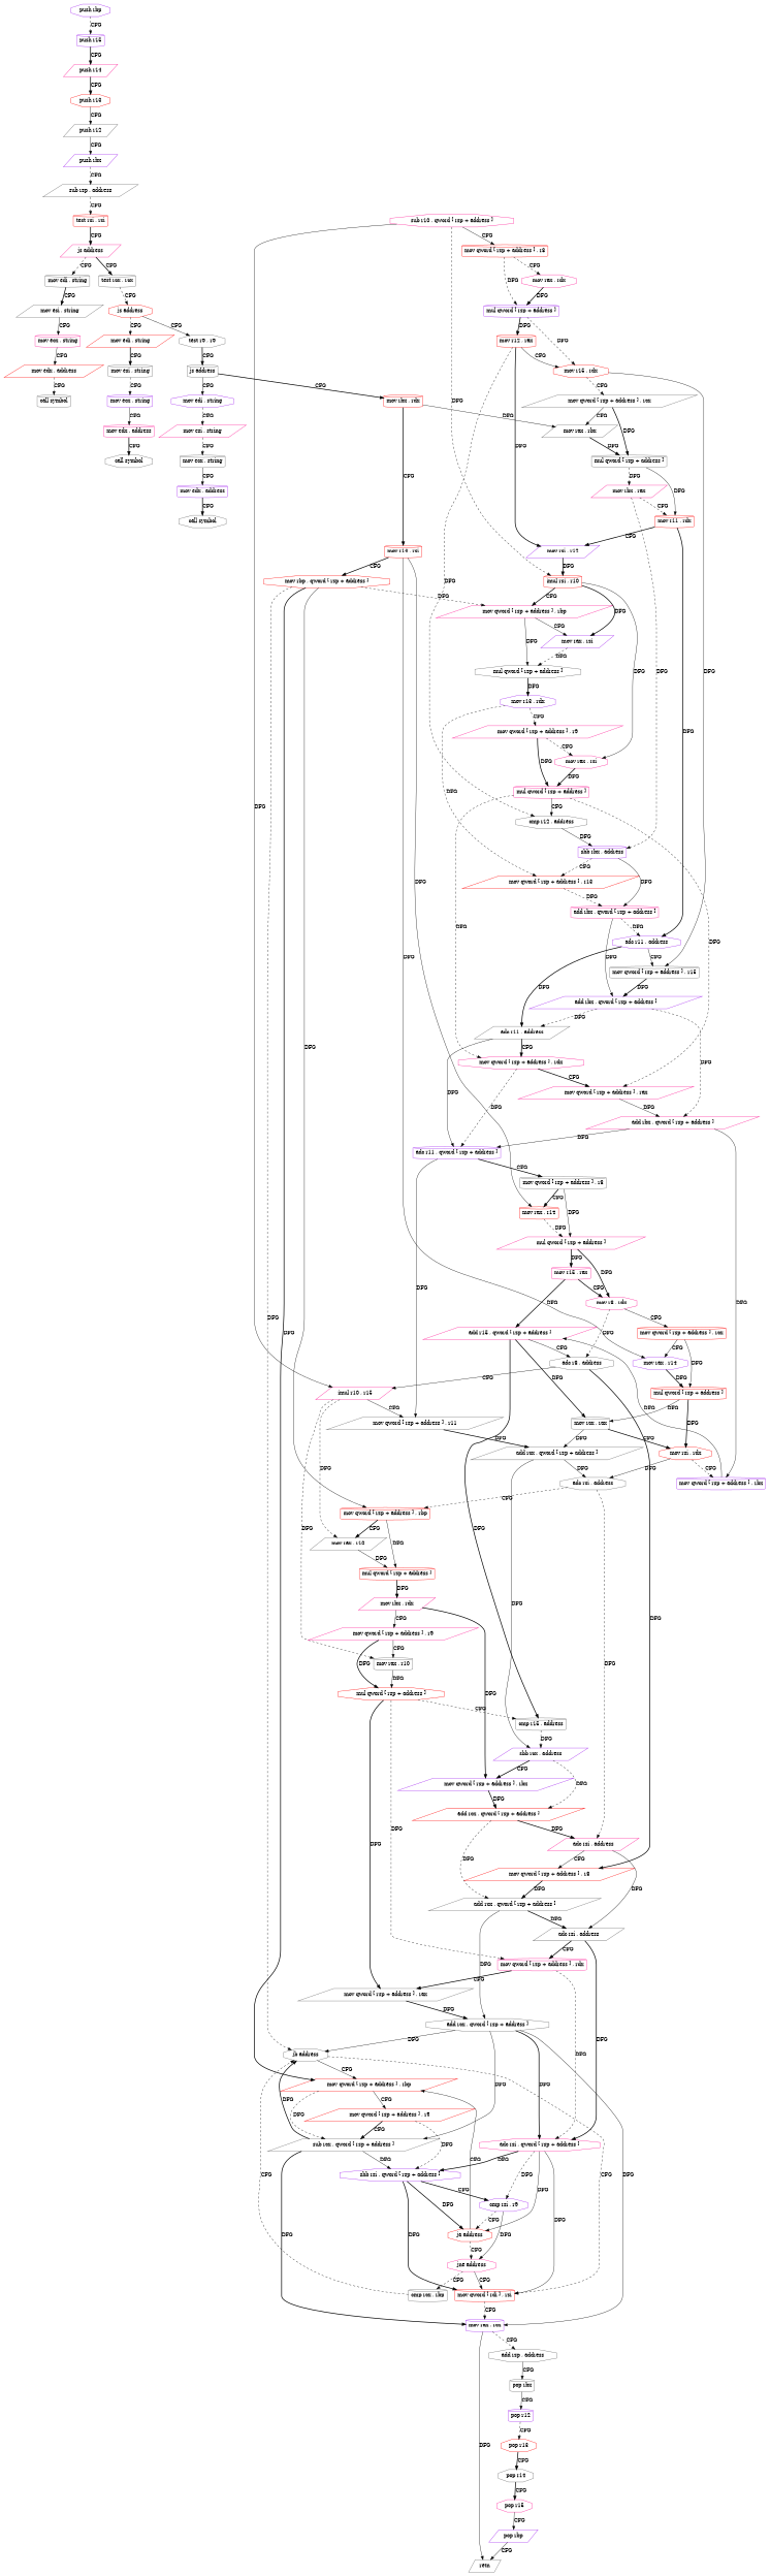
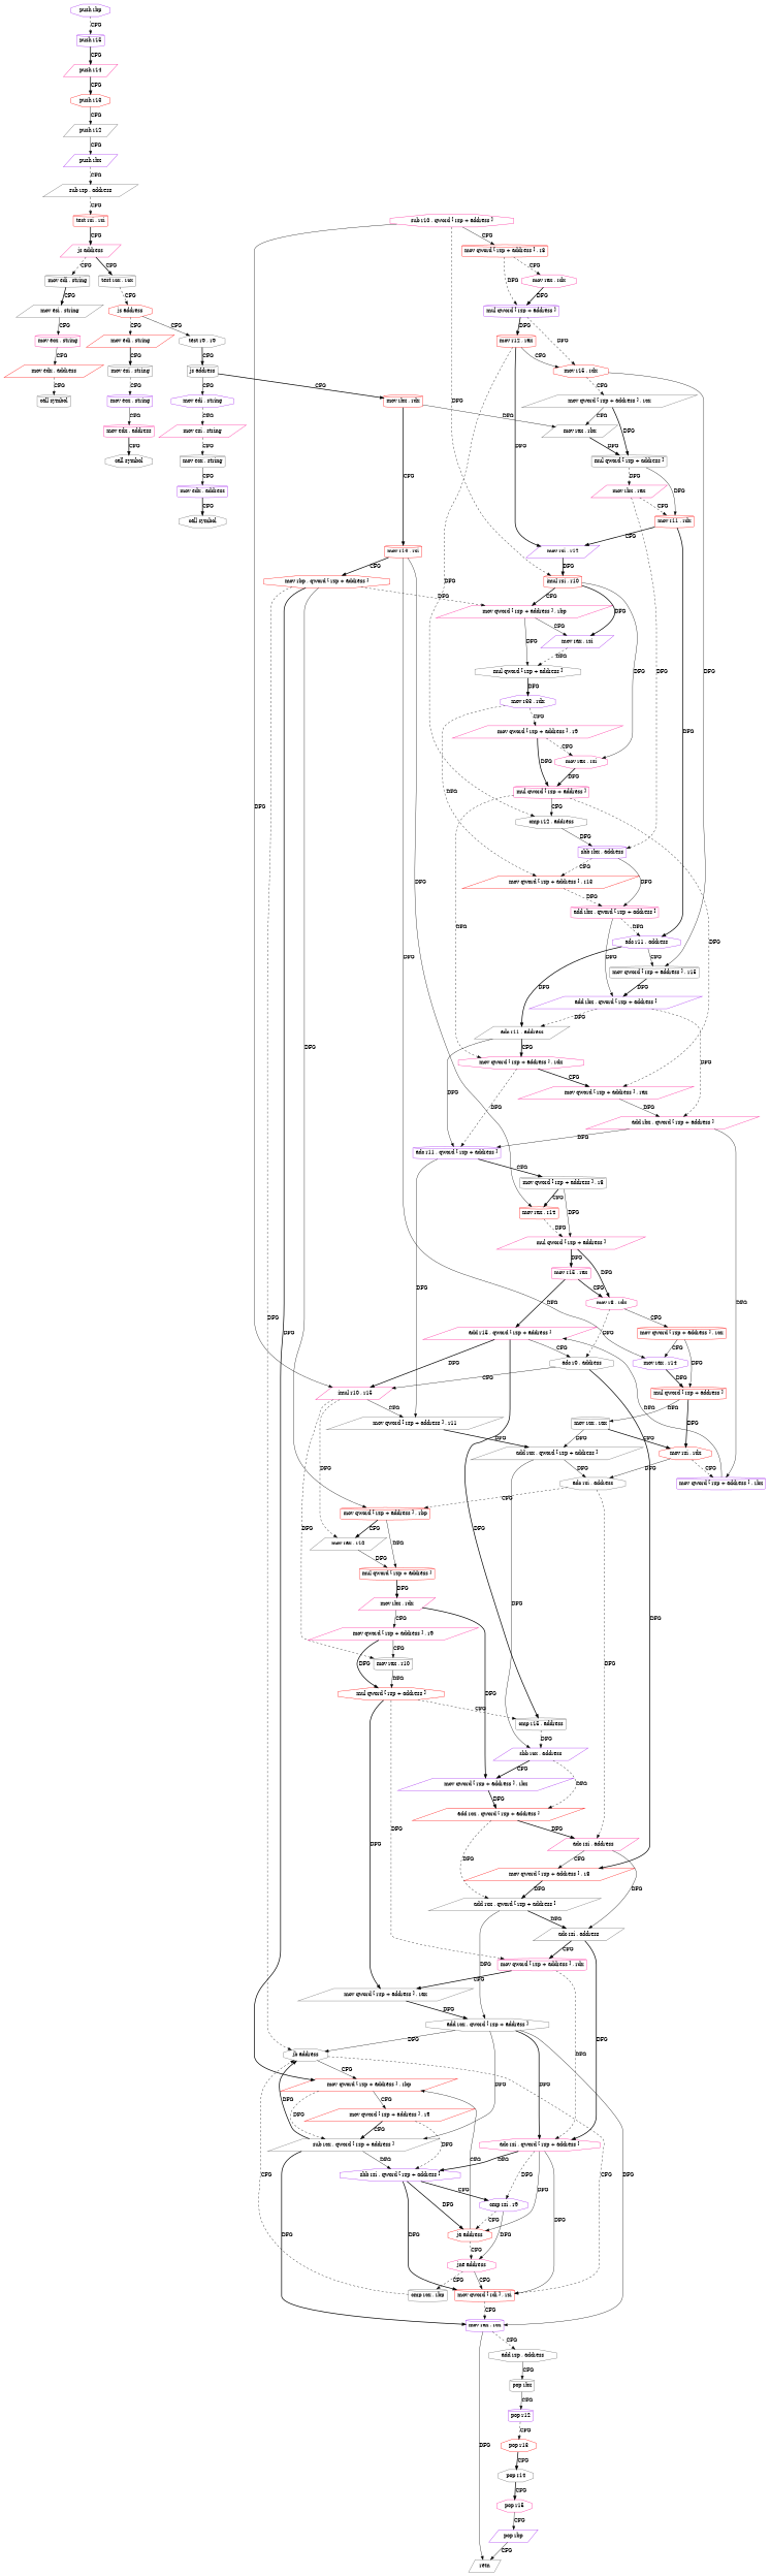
  digraph {
    node [color=gray40 shape=cylinder]
    edge [style=solid]
    n1 [color=purple label="push rbp" shape=octagon]
    n2 [color=purple label="push r15"]
    n3 [color=deeppink label="push r14" shape=parallelogram]
    n4 [color=red label="push r13" shape=octagon]
    n5 [label="push r12" shape=parallelogram]
    n6 [color=purple label="push rbx" shape=parallelogram]
    n7 [label="sub rsp , address" shape=parallelogram]
    n8 [color=red label="test rsi , rsi"]
    n9 [color=deeppink label="js address" shape=parallelogram]
    n10 [label="mov edi , string"]
    n11 [label="test rcx , rcx"]
    n12 [label="mov esi , string" shape=parallelogram]
    n13 [color=red label="js address" shape=octagon]
    n14 [color=deeppink label="mov ecx , string"]
    n15 [color=red label="mov edi , string" shape=parallelogram]
    n16 [label="test r9 , r9" shape=octagon]
    n17 [color=red label="mov edx , address" shape=parallelogram]
    n18 [label="call symbol"]
    n19 [label="mov esi , string"]
    n20 [label="js address"]
    n21 [color=purple label="mov ecx , string"]
    n22 [color=purple label="mov edi , string" shape=octagon]
    n23 [color=red label="mov rbx , rdx"]
    n24 [color=deeppink label="mov edx , address"]
    n25 [label="call symbol" shape=octagon]
    n26 [color=deeppink label="mov esi , string" shape=parallelogram]
    n27 [color=red label="mov r14 , rsi"]
    n28 [label="mov rax , rbx" shape=parallelogram]
    n29 [label="mov ecx , string"]
    n30 [color=red label="mov rbp , qword [ rsp + address ]" shape=octagon]
    n31 [color=red label="mov rax , r14"]
    n32 [color=purple label="mov rax , r14" shape=octagon]
    n33 [label="mul qword [ rsp + address ]"]
    n34 [color=purple label="mov edx , address"]
    n35 [label="call symbol" shape=octagon]
    n36 [color=deeppink label="mov qword [ rsp + address ] , rbp" shape=parallelogram]
    n37 [color=red label="mov qword [ rsp + address ] , rbp"]
    n38 [color=red label="mov qword [ rsp + address ] , rbp" shape=parallelogram]
    n39 [label="jb address" shape=octagon]
    n40 [color=deeppink label="mul qword [ rsp + address ]" shape=parallelogram]
    n41 [color=red label="mul qword [ rsp + address ]"]
    n42 [color=purple label="mov rax , rsi" shape=parallelogram]
    n43 [label="mul qword [ rsp + address ]" shape=octagon]
    n44 [label="mov rax , r10" shape=parallelogram]
    n45 [color=red label="mul qword [ rsp + address ]"]
    n46 [label="sub rcx , qword [ rsp + address ]" shape=parallelogram]
    n47 [color=red label="mov qword [ rsp + address ] , r9" shape=parallelogram]
    n48 [color=red label="mov qword [ rdi ] , rsi"]
    n49 [color=deeppink label="sub r10 , qword [ rsp + address ]" shape=octagon]
    n50 [color=red label="mov qword [ rsp + address ] , r8"]
    n51 [color=red label="imul rsi , r10"]
    n52 [color=deeppink label="imul r10 , r15" shape=parallelogram]
    n53 [color=deeppink label="mov rax , rdx" shape=octagon]
    n54 [color=purple label="mul qword [ rsp + address ]"]
    n55 [color=deeppink label="mov rax , rsi" shape=octagon]
    n56 [label="mov qword [ rsp + address ] , r11" shape=parallelogram]
    n57 [label="mov rax , r10"]
    n58 [color=red label="mov r12 , rax"]
    n59 [color=red label="mov r15 , rdx" shape=octagon]
    n60 [color=purple label="mov rsi , r12" shape=parallelogram]
    n61 [label="cmp r12 , address" shape=octagon]
    n62 [label="mov qword [ rsp + address ] , rcx" shape=parallelogram]
    n63 [label="mov qword [ rsp + address ] , r15"]
    n64 [color=purple label="sbb rbx , address"]
    n65 [color=purple label="add rbx , qword [ rsp + address ]" shape=parallelogram]
    n66 [color=deeppink label="mov rbx , rax" shape=parallelogram]
    n67 [color=red label="mov r11 , rdx"]
    n68 [color=purple label="adc r11 , address" shape=octagon]
    n69 [color=red label="mov qword [ rsp + address ] , r13" shape=parallelogram]
    n70 [color=deeppink label="add rbx , qword [ rsp + address ]"]
    n71 [label="adc r11 , address" shape=parallelogram]
    n72 [color=deeppink label="mul qword [ rsp + address ]"]
-   n73 [color=purple label="mov r13 , rdx" shape=octagon]
+   n73 [color=purple label="mov r33 , rdx" shape=octagon]
    n74 [color=deeppink label="mov qword [ rsp + address ] , r9" shape=parallelogram]
    n75 [color=deeppink label="mov qword [ rsp + address ] , rdx" shape=octagon]
    n76 [color=deeppink label="mov qword [ rsp + address ] , rax" shape=parallelogram]
    n77 [color=purple label="adc r11 , qword [ rsp + address ]"]
    n78 [color=deeppink label="add rbx , qword [ rsp + address ]" shape=parallelogram]
    n79 [color=purple label="mov qword [ rsp + address ] , rbx"]
    n80 [label="mov qword [ rsp + address ] , r8"]
    n81 [color=deeppink label="add r15 , qword [ rsp + address ]" shape=parallelogram]
    n82 [label="add rcx , qword [ rsp + address ]" shape=parallelogram]
    n83 [color=deeppink label="mov r15 , rax"]
    n84 [color=deeppink label="mov r8 , rdx" shape=octagon]
    n85 [color=red label="mov qword [ rsp + address ] , rcx"]
-   n86 [label="adc r8 , address" shape=octagon]
+   n86 [label="adc r0 , address" shape=octagon]
    n87 [label="cmp r15 , address"]
    n88 [color=red label="mov qword [ rsp + address ] , r8" shape=parallelogram]
    n89 [label="mov rcx , rax"]
    n90 [color=red label="mov rsi , rdx" shape=octagon]
    n91 [label="adc rsi , address" shape=octagon]
    n92 [color=purple label="sbb rcx , address" shape=parallelogram]
    n93 [color=deeppink label="adc rsi , address" shape=parallelogram]
    n94 [label="add rcx , qword [ rsp + address ]" shape=parallelogram]
    n95 [color=red label="mul qword [ rsp + address ]" shape=octagon]
    n96 [color=purple label="mov qword [ rsp + address ] , rbx" shape=parallelogram]
    n97 [color=red label="add rcx , qword [ rsp + address ]" shape=parallelogram]
    n98 [label="adc rsi , address" shape=parallelogram]
    n99 [color=deeppink label="mov rbx , rdx" shape=parallelogram]
    n100 [color=deeppink label="mov qword [ rsp + address ] , r9" shape=parallelogram]
    n101 [color=deeppink label="mov qword [ rsp + address ] , rdx"]
    n102 [label="mov qword [ rsp + address ] , rax" shape=parallelogram]
    n103 [color=deeppink label="adc rsi , qword [ rsp + address ]" shape=octagon]
    n104 [label="add rcx , qword [ rsp + address ]" shape=octagon]
    n105 [color=purple label="mov rax , rcx"]
    n106 [color=purple label="cmp rsi , r9" shape=octagon]
    n107 [color=red label="ja address" shape=octagon]
    n108 [color=purple label="sbb rsi , qword [ rsp + address ]" shape=octagon]
    n109 [label="add rsp , address" shape=octagon]
    n110 [label=retn shape=parallelogram]
    n111 [color=deeppink label="jne address" shape=octagon]
    n112 [label="cmp rcx , rbp"]
    n113 [label="pop rbx"]
    n114 [color=purple label="pop r12"]
    n115 [color=red label="pop r13" shape=octagon]
    n116 [label="pop r14" shape=octagon]
    n117 [color=deeppink label="pop r15" shape=octagon]
    n118 [color=purple label="pop rbp" shape=parallelogram]
    n1 -> n2 [label=CFG style=dashed]
    n2 -> n3 [label=CFG style=bold]
    n3 -> n4 [label=CFG style=bold]
    n4 -> n5 [label=CFG]
    n5 -> n6 [label=CFG]
    n6 -> n7 [label=CFG style=dashed]
    n7 -> n8 [label=CFG style=dashed]
    n8 -> n9 [label=CFG style=bold]
    n9 -> n10 [label=CFG style=dashed]
    n9 -> n11 [label=CFG style=bold]
    n10 -> n12 [label=CFG style=bold]
    n11 -> n13 [label=CFG style=dashed]
    n12 -> n14 [label=CFG]
    n13 -> n15 [label=CFG style=dashed]
    n13 -> n16 [label=CFG]
    n14 -> n17 [label=CFG]
    n15 -> n19 [label=CFG style=bold]
    n16 -> n20 [label=CFG style=bold]
    n17 -> n18 [label=CFG style=dashed]
    n19 -> n21 [label=CFG style=dashed]
    n20 -> n22 [label=CFG]
    n20 -> n23 [label=CFG style=bold]
    n21 -> n24 [label=CFG]
    n22 -> n26 [label=CFG style=dashed]
    n23 -> n27 [label=CFG style=bold]
    n23 -> n28 [label=DFG]
    n24 -> n25 [label=CFG style=bold]
    n26 -> n29 [label=CFG style=dashed]
    n27 -> n30 [label=CFG style=bold]
    n27 -> n31 [label=DFG]
    n27 -> n32 [label=DFG]
    n28 -> n33 [label=DFG style=bold]
    n29 -> n34 [label=CFG]
    n30 -> n36 [label=DFG style=dashed]
    n30 -> n37 [label=DFG]
    n30 -> n38 [label=DFG style=bold]
    n30 -> n39 [label=DFG style=dashed]
    n31 -> n40 [label=DFG style=dashed]
    n32 -> n41 [label=DFG style=bold]
    n33 -> n66 [label=DFG style=dashed]
    n33 -> n67 [label=DFG]
    n34 -> n35 [label=CFG style=bold]
    n36 -> n42 [label=CFG]
    n36 -> n43 [label=DFG]
    n37 -> n44 [label=CFG style=bold]
    n37 -> n45 [label=DFG]
    n38 -> n46 [label=DFG style=dashed]
    n38 -> n47 [label=CFG]
    n39 -> n38 [label=CFG]
    n39 -> n48 [label=CFG style=dashed]
    n40 -> n83 [label=DFG style=bold]
    n40 -> n84 [label=DFG style=bold]
    n41 -> n89 [label=DFG]
    n41 -> n90 [label=DFG style=bold]
    n42 -> n43 [label=DFG style=dashed]
    n43 -> n73 [label=DFG style=bold]
    n44 -> n45 [label=DFG]
    n45 -> n99 [label=DFG style=bold]
    n46 -> n39 [label=DFG style=bold]
    n46 -> n105 [label=DFG style=bold]
    n46 -> n108 [label=DFG]
    n47 -> n46 [label=CFG style=bold]
    n47 -> n108 [label=DFG style=dashed]
    n48 -> n105 [label=CFG style=dashed]
    n49 -> n50 [label=CFG]
    n49 -> n51 [label=DFG style=dashed]
    n49 -> n52 [label=DFG]
    n50 -> n53 [label=CFG style=dashed]
    n50 -> n54 [label=DFG style=dashed]
    n51 -> n36 [label=CFG style=bold]
    n51 -> n42 [label=DFG style=bold]
    n51 -> n55 [label=DFG]
    n52 -> n44 [label=DFG style=dashed]
    n52 -> n56 [label=CFG]
    n52 -> n57 [label=DFG style=dashed]
    n53 -> n54 [label=DFG style=bold]
    n54 -> n58 [label=DFG style=bold]
    n54 -> n59 [label=DFG style=dashed]
    n55 -> n72 [label=DFG style=bold]
    n56 -> n82 [label=DFG style=bold]
    n57 -> n95 [label=DFG]
    n58 -> n59 [label=CFG]
    n58 -> n60 [label=DFG style=bold]
    n58 -> n61 [label=DFG style=dashed]
    n59 -> n62 [label=CFG style=dashed]
    n59 -> n63 [label=DFG]
    n60 -> n51 [label=DFG style=bold]
    n61 -> n64 [label=DFG]
    n62 -> n28 [label=CFG]
    n62 -> n33 [label=DFG style=bold]
    n63 -> n65 [label=DFG style=bold]
    n64 -> n69 [label=CFG style=dashed]
    n64 -> n70 [label=DFG]
    n65 -> n71 [label=DFG style=dashed]
    n65 -> n78 [label=DFG style=dashed]
    n66 -> n64 [label=DFG style=dashed]
    n66 -> n67 [label=CFG style=dashed]
    n67 -> n60 [label=CFG style=bold]
    n67 -> n68 [label=DFG style=bold]
    n68 -> n63 [label=CFG]
    n68 -> n71 [label=DFG style=bold]
    n69 -> n70 [label=DFG style=dashed]
    n70 -> n65 [label=DFG]
    n70 -> n68 [label=DFG style=dashed]
    n71 -> n75 [label=CFG style=bold]
    n71 -> n77 [label=DFG]
    n72 -> n61 [label=CFG]
    n72 -> n75 [label=DFG style=dashed]
    n72 -> n76 [label=DFG style=dashed]
    n73 -> n69 [label=DFG style=dashed]
    n73 -> n74 [label=CFG style=dashed]
    n74 -> n55 [label=CFG style=dashed]
    n74 -> n72 [label=DFG style=bold]
    n75 -> n76 [label=CFG style=bold]
    n75 -> n77 [label=DFG style=dashed]
    n76 -> n78 [label=DFG]
    n77 -> n56 [label=DFG]
    n77 -> n80 [label=CFG style=bold]
    n78 -> n77 [label=DFG]
    n78 -> n79 [label=DFG]
    n79 -> n81 [label=DFG]
    n80 -> n31 [label=CFG style=bold]
    n80 -> n40 [label=DFG]
-   n81 -> n89 [label=DFG style=bold]
+   n81 -> n52 [label=DFG style=bold]
    n81 -> n86 [label=CFG]
    n81 -> n87 [label=DFG style=bold]
    n82 -> n91 [label=DFG]
    n82 -> n92 [label=DFG]
    n83 -> n81 [label=DFG style=bold]
    n83 -> n84 [label=CFG style=bold]
    n84 -> n85 [label=CFG]
    n84 -> n86 [label=DFG style=dashed]
    n85 -> n32 [label=CFG]
    n85 -> n41 [label=DFG]
    n86 -> n52 [label=CFG]
    n86 -> n88 [label=DFG style=bold]
    n87 -> n92 [label=DFG style=dashed]
    n88 -> n94 [label=DFG style=bold]
    n89 -> n82 [label=DFG]
    n89 -> n90 [label=CFG style=bold]
    n90 -> n79 [label=CFG style=dashed]
    n90 -> n91 [label=DFG]
    n91 -> n37 [label=CFG style=dashed]
    n91 -> n93 [label=DFG style=dashed]
    n92 -> n96 [label=CFG style=bold]
    n92 -> n97 [label=DFG style=dashed]
    n93 -> n88 [label=CFG]
    n93 -> n98 [label=DFG]
    n94 -> n98 [label=DFG style=bold]
    n94 -> n104 [label=DFG]
    n95 -> n87 [label=CFG style=dashed]
    n95 -> n101 [label=DFG style=dashed]
    n95 -> n102 [label=DFG style=bold]
    n96 -> n97 [label=DFG style=bold]
    n97 -> n93 [label=DFG style=bold]
    n97 -> n94 [label=DFG style=dashed]
    n98 -> n101 [label=CFG style=bold]
    n98 -> n103 [label=DFG style=bold]
    n99 -> n96 [label=DFG style=bold]
    n99 -> n100 [label=CFG]
    n100 -> n57 [label=CFG]
    n100 -> n95 [label=DFG style=bold]
    n101 -> n102 [label=CFG style=bold]
    n101 -> n103 [label=DFG style=dashed]
    n102 -> n104 [label=DFG style=bold]
    n103 -> n48 [label=DFG]
    n103 -> n106 [label=DFG style=dashed]
    n103 -> n107 [label=DFG]
    n103 -> n108 [label=DFG style=bold]
    n104 -> n39 [label=DFG]
    n104 -> n46 [label=DFG]
    n104 -> n103 [label=DFG style=bold]
    n104 -> n105 [label=DFG]
    n105 -> n109 [label=CFG style=dashed]
    n105 -> n110 [label=DFG]
    n106 -> n107 [label=CFG style=dashed]
    n106 -> n111 [label=DFG]
    n107 -> n38 [label=CFG]
    n107 -> n111 [label=CFG style=dashed]
    n108 -> n48 [label=DFG style=bold]
    n108 -> n106 [label=CFG style=bold]
    n108 -> n107 [label=DFG style=bold]
    n109 -> n113 [label=CFG]
    n111 -> n48 [label=CFG]
    n111 -> n112 [label=CFG style=dashed]
    n112 -> n39 [label=CFG style=dashed]
    n113 -> n114 [label=CFG]
    n114 -> n115 [label=CFG style=dashed]
    n115 -> n116 [label=CFG style=bold]
    n116 -> n117 [label=CFG style=bold]
    n117 -> n118 [label=CFG]
    n118 -> n110 [label=CFG]
  }
